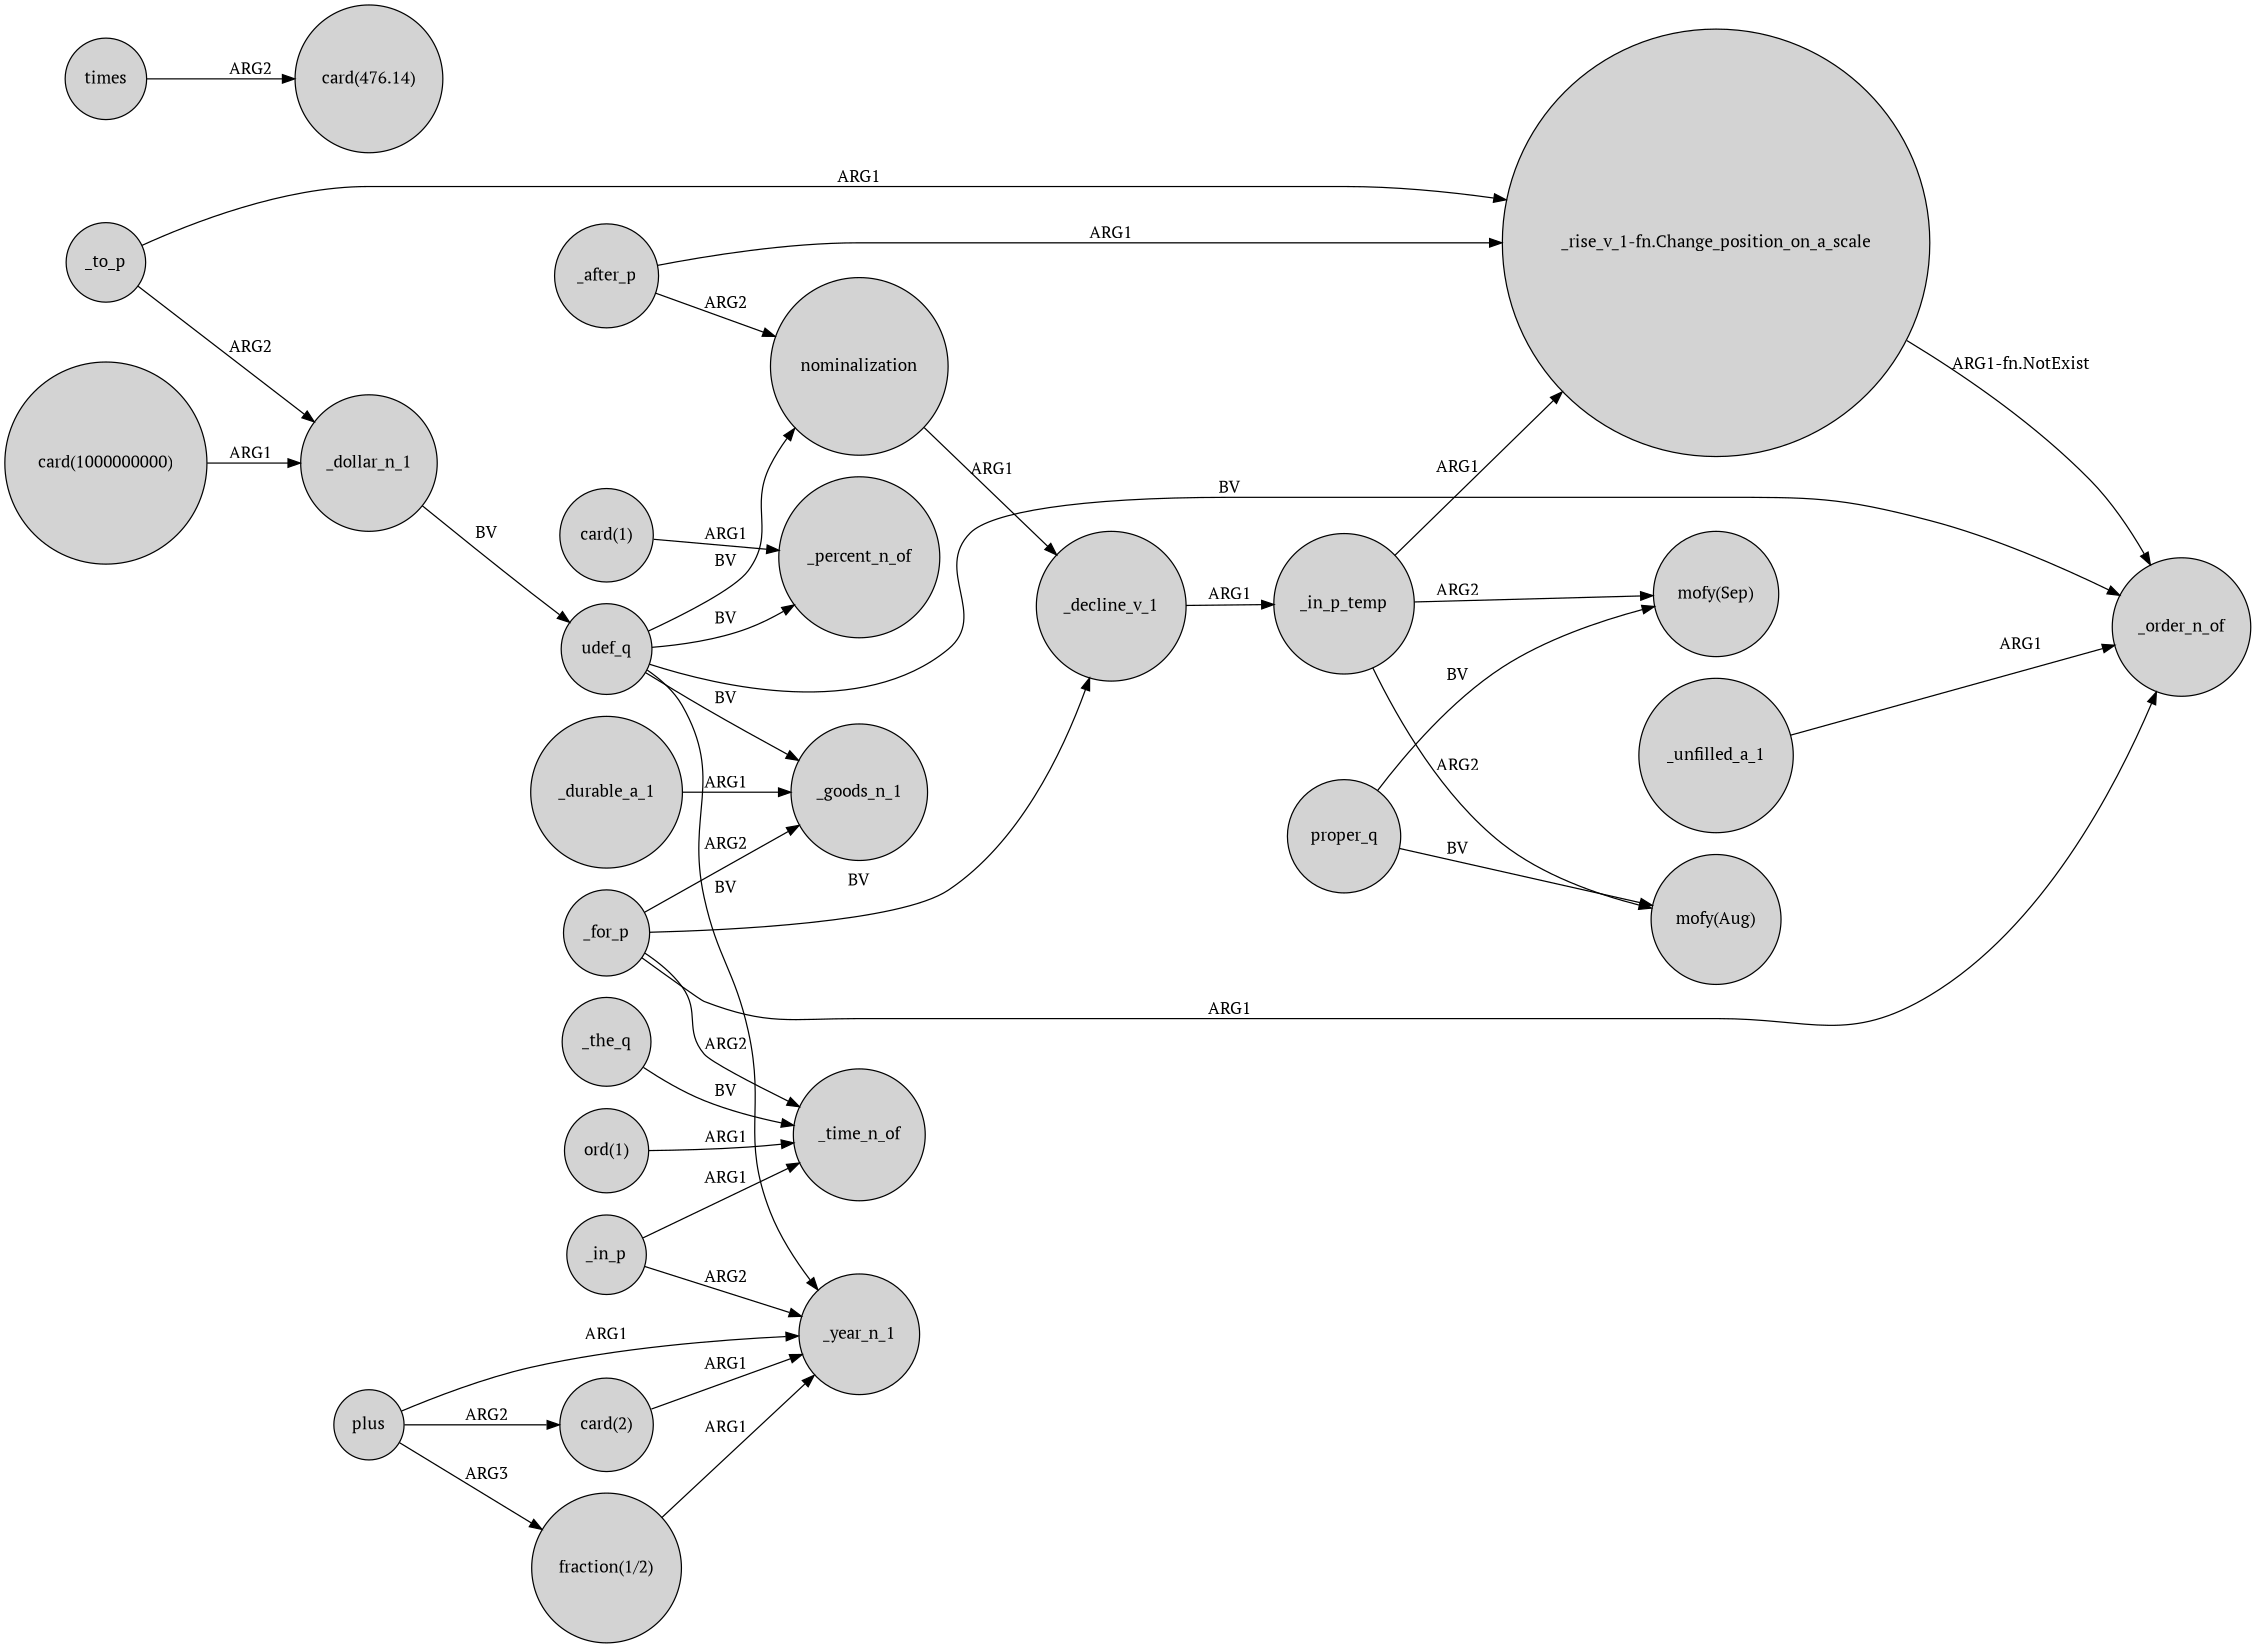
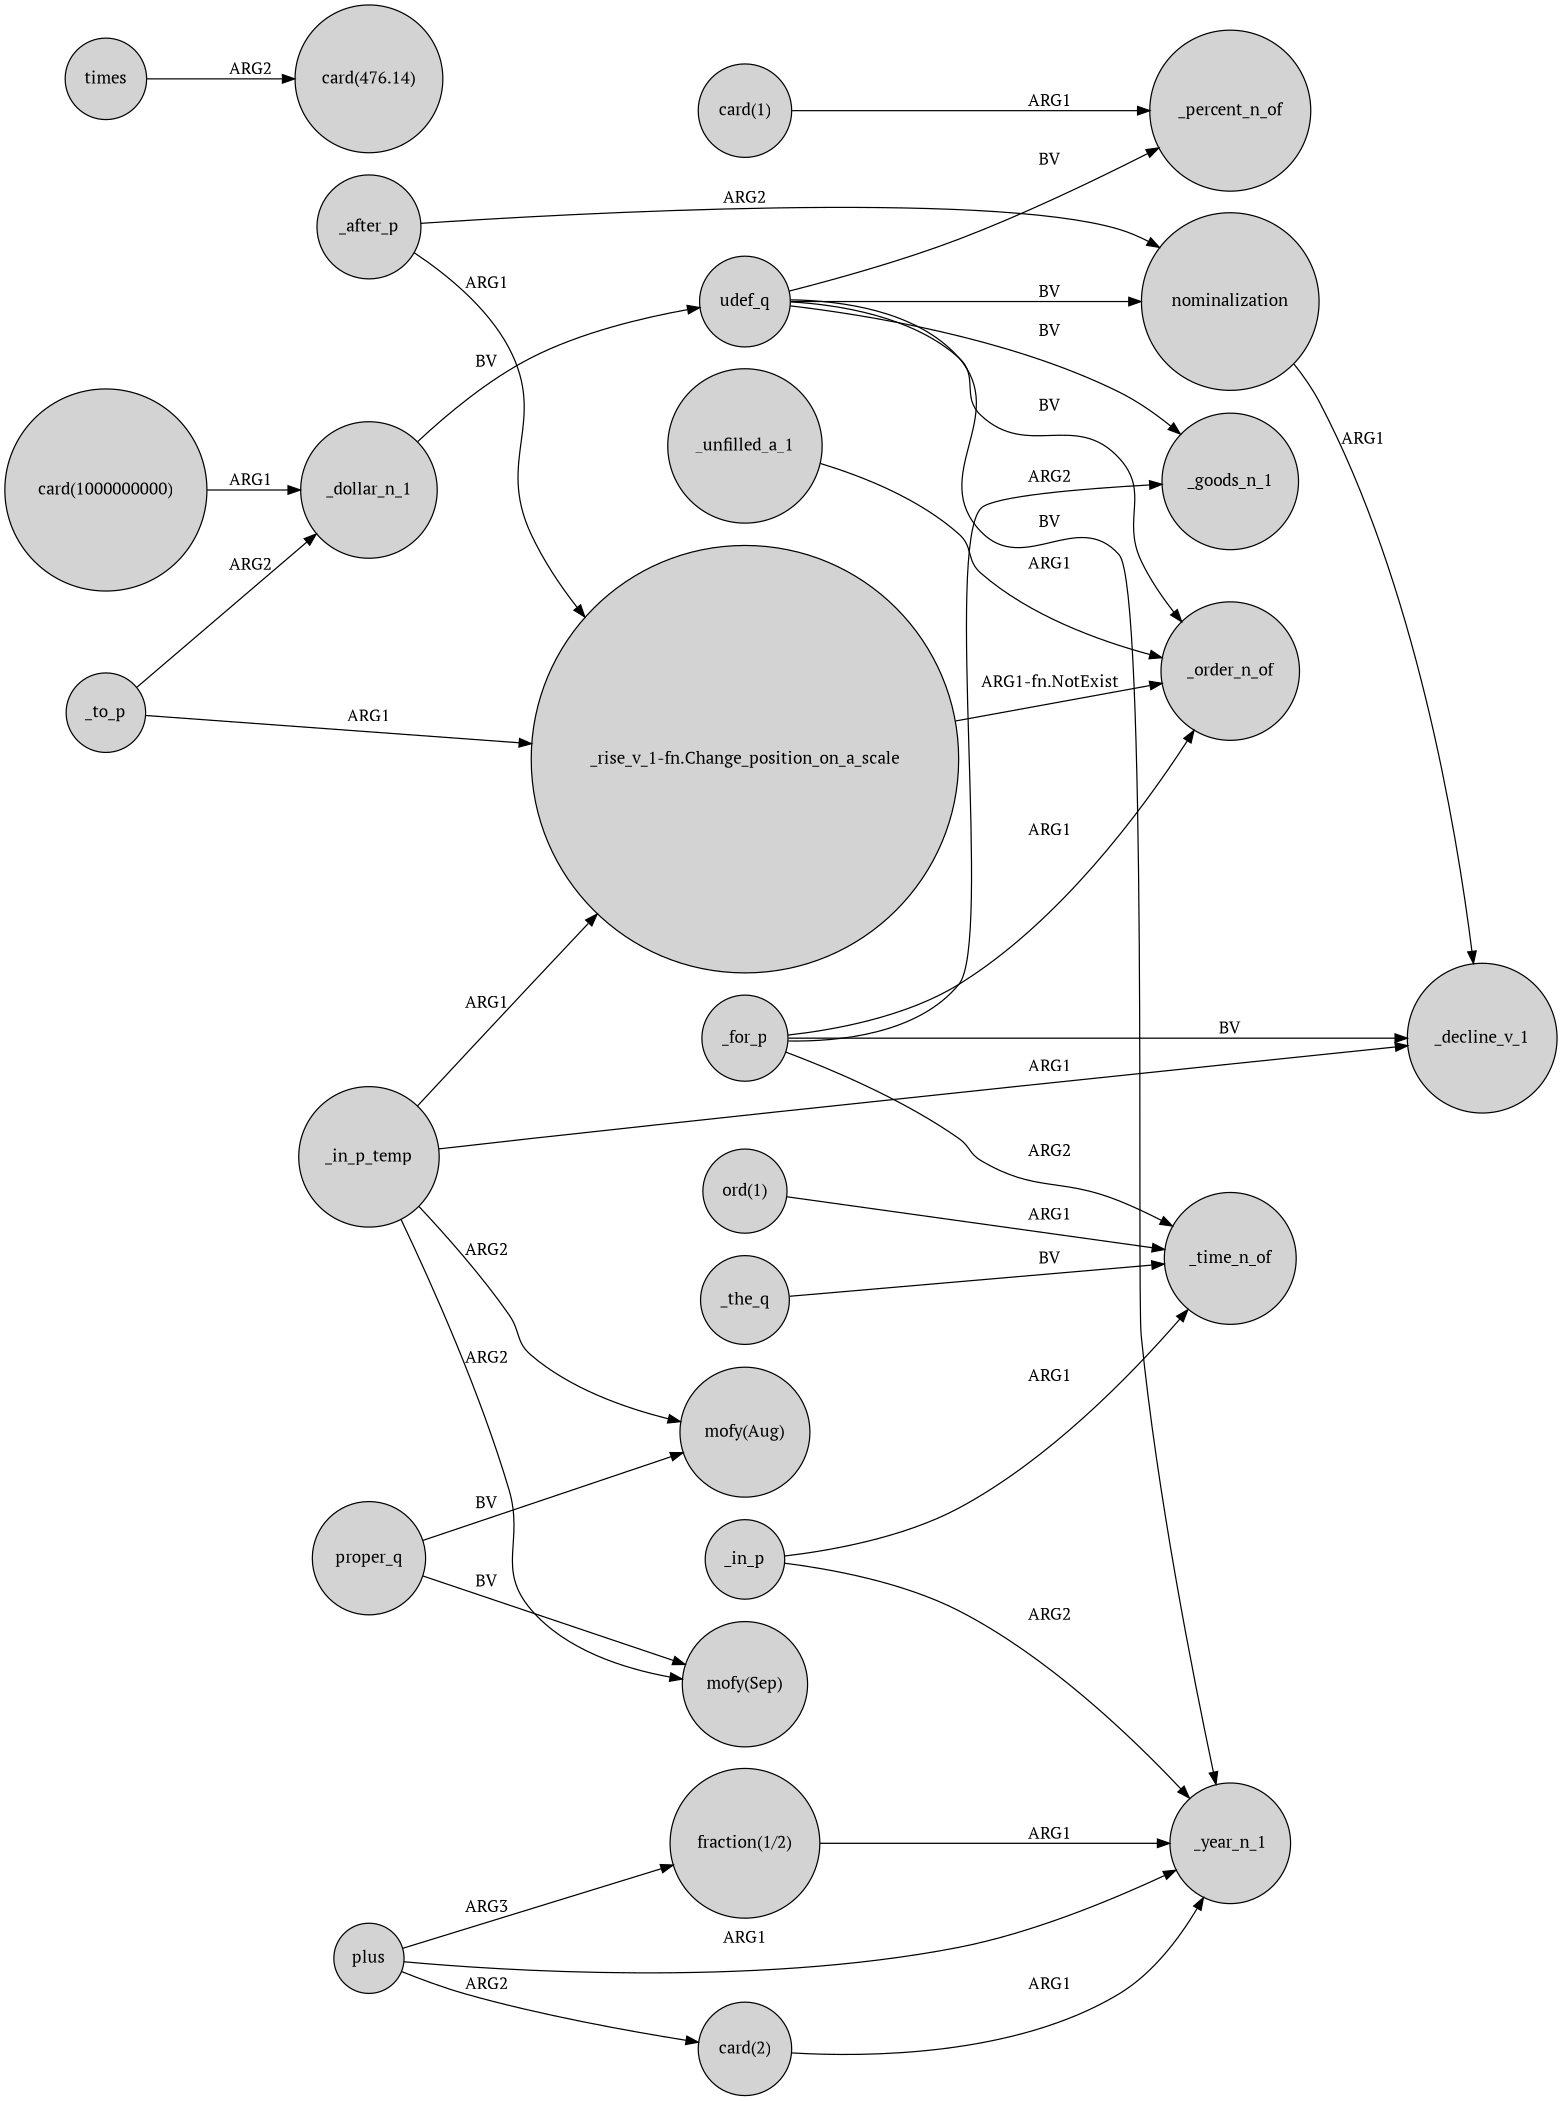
  digraph {
    fontname="PT Serif"
    rankdir=LR
    node [fontname="PT Serif" shape=circle style=filled]
    edge [fontname="PT Serif"]
    "card(1)"
    _percent_n_of
    _to_p
    _dollar_n_1
    "_rise_v_1-fn.Change_position_on_a_scale"
    udef_q
    _order_n_of
    _in_p
    _year_n_1
    _time_n_of
    plus
    "card(2)"
    "fraction(1/2)"
    _goods_n_1
    nominalization
    _decline_v_1
    _for_p
    times
    "card(476.14)"
    "card(1000000000)"
    _after_p
    proper_q
    "mofy(Sep)"
    "mofy(Aug)"
-   _durable_a_1
    _the_q
    _in_p_temp
    _unfilled_a_1
    "ord(1)"
    "card(1)" -> _percent_n_of [label=ARG1]
    _to_p -> _dollar_n_1 [label=ARG2]
    _to_p -> "_rise_v_1-fn.Change_position_on_a_scale" [label=ARG1]
    _dollar_n_1 -> udef_q [label=BV]
    "_rise_v_1-fn.Change_position_on_a_scale" -> _order_n_of [label="ARG1-fn.NotExist"]
    udef_q -> _percent_n_of [label=BV]
    udef_q -> _order_n_of [label=BV]
    udef_q -> _year_n_1 [label=BV]
    udef_q -> _goods_n_1 [label=BV]
    udef_q -> nominalization [label=BV]
    _in_p -> _year_n_1 [label=ARG2]
    _in_p -> _time_n_of [label=ARG1]
    plus -> _year_n_1 [label=ARG1]
    plus -> "card(2)" [label=ARG2]
    plus -> "fraction(1/2)" [label=ARG3]
    "card(2)" -> _year_n_1 [label=ARG1]
    "fraction(1/2)" -> _year_n_1 [label=ARG1]
    nominalization -> _decline_v_1 [label=ARG1]
    _for_p -> _order_n_of [label=ARG1]
    _for_p -> _time_n_of [label=ARG2]
    _for_p -> _goods_n_1 [label=ARG2]
    _for_p -> _decline_v_1 [label=BV]
    times -> "card(476.14)" [label=ARG2]
    "card(1000000000)" -> _dollar_n_1 [label=ARG1]
    _after_p -> "_rise_v_1-fn.Change_position_on_a_scale" [label=ARG1]
    _after_p -> nominalization [label=ARG2]
    proper_q -> "mofy(Sep)" [label=BV]
    proper_q -> "mofy(Aug)" [label=BV]
-   _durable_a_1 -> _goods_n_1 [label=ARG1]
    _the_q -> _time_n_of [label=BV]
    _in_p_temp -> "_rise_v_1-fn.Change_position_on_a_scale" [label=ARG1]
-   _decline_v_1 -> _in_p_temp [label=ARG1]
+   _in_p_temp -> _decline_v_1 [label=ARG1]
    _in_p_temp -> "mofy(Sep)" [label=ARG2]
    _in_p_temp -> "mofy(Aug)" [label=ARG2]
    _unfilled_a_1 -> _order_n_of [label=ARG1]
    "ord(1)" -> _time_n_of [label=ARG1]
  }
